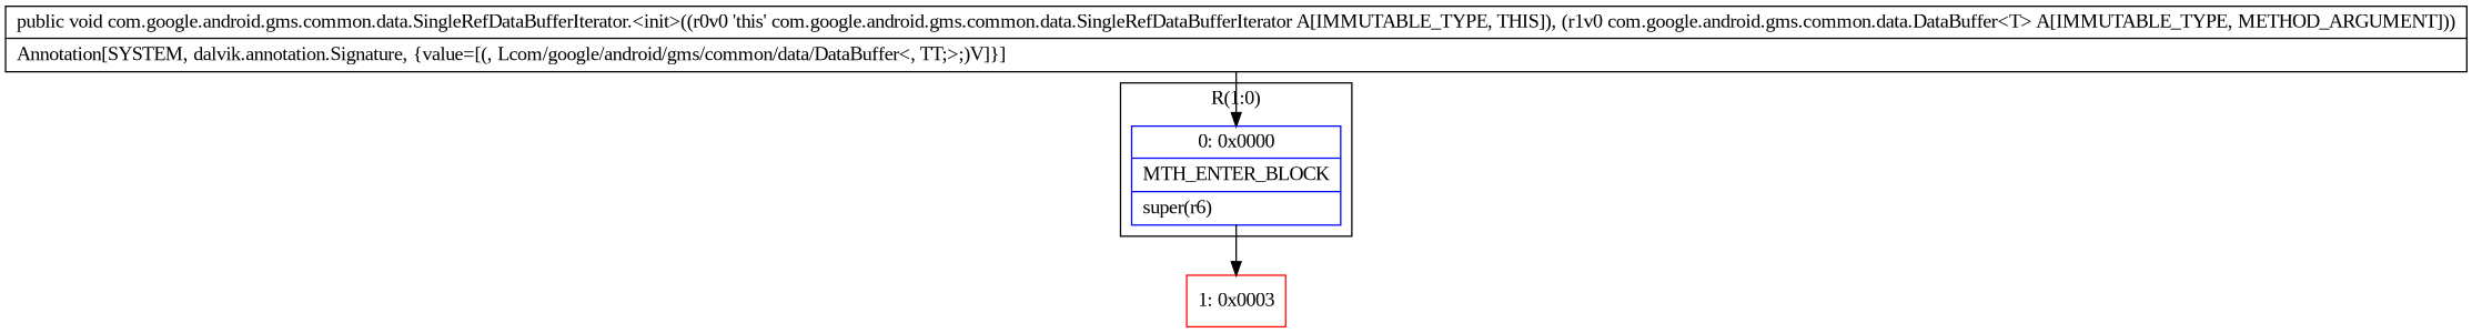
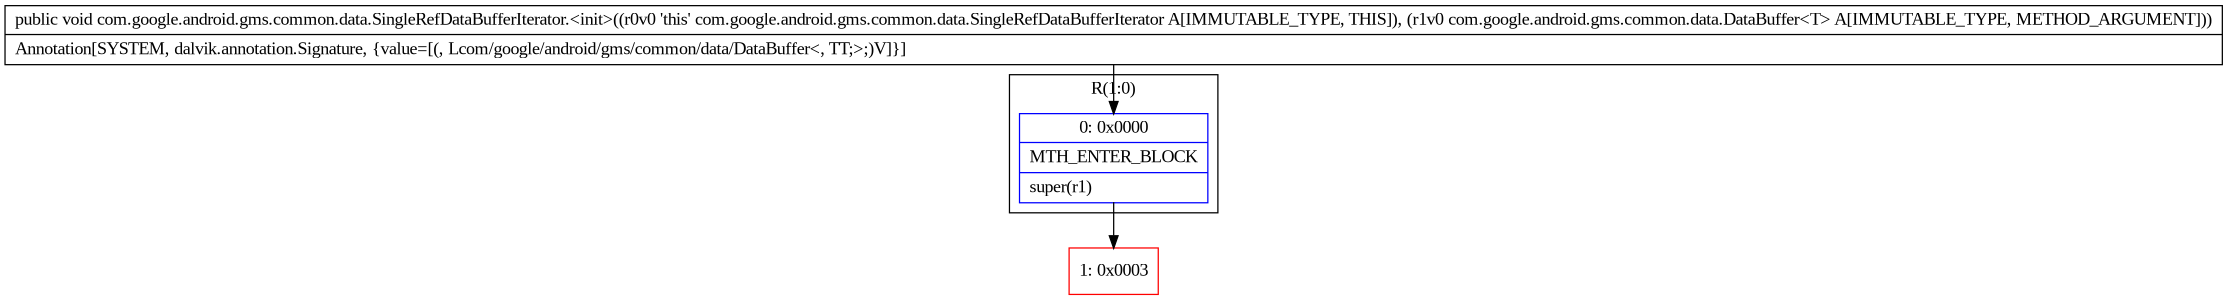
  digraph {
    fontname="Liberation Serif"
    node [shape=record fontname="Liberation Serif"]
    edge [fontname="Liberation Serif"]
-   n1 [color=blue label="{0\:\ 0x0000|MTH_ENTER_BLOCK\l|super(r6)\l}"]
+   n1 [color=blue label="{0\:\ 0x0000|MTH_ENTER_BLOCK\l|super(r1)\l}"]
    n2 [color=red label="{1\:\ 0x0003}"]
    n3 [label="{public void com.google.android.gms.common.data.SingleRefDataBufferIterator.\<init\>((r0v0 'this' com.google.android.gms.common.data.SingleRefDataBufferIterator A[IMMUTABLE_TYPE, THIS]), (r1v0 com.google.android.gms.common.data.DataBuffer\<T\> A[IMMUTABLE_TYPE, METHOD_ARGUMENT]))  | Annotation[SYSTEM, dalvik.annotation.Signature, \{value=[(, Lcom\/google\/android\/gms\/common\/data\/DataBuffer\<, TT;\>;)V]\}]\l}"]
    subgraph cluster_1 {
      label="R(1:0)"
      n1
    }
    n1 -> n2
    n3 -> n1
  }
